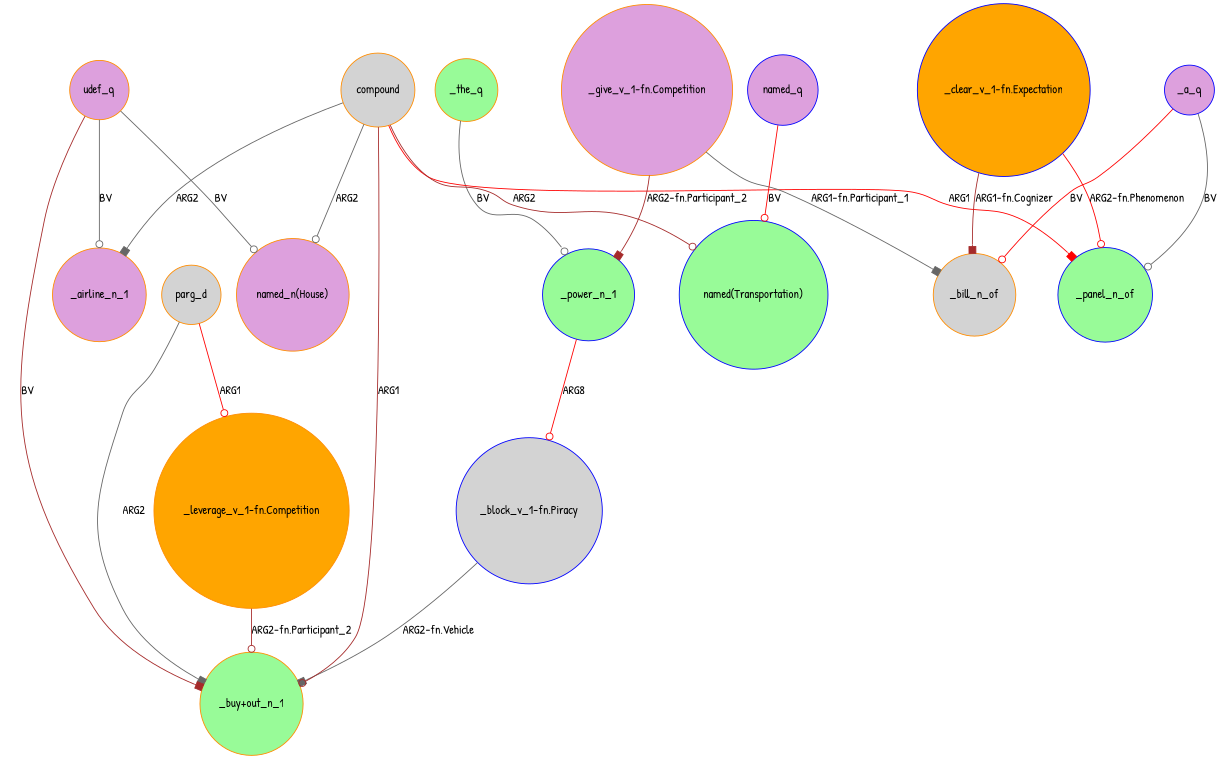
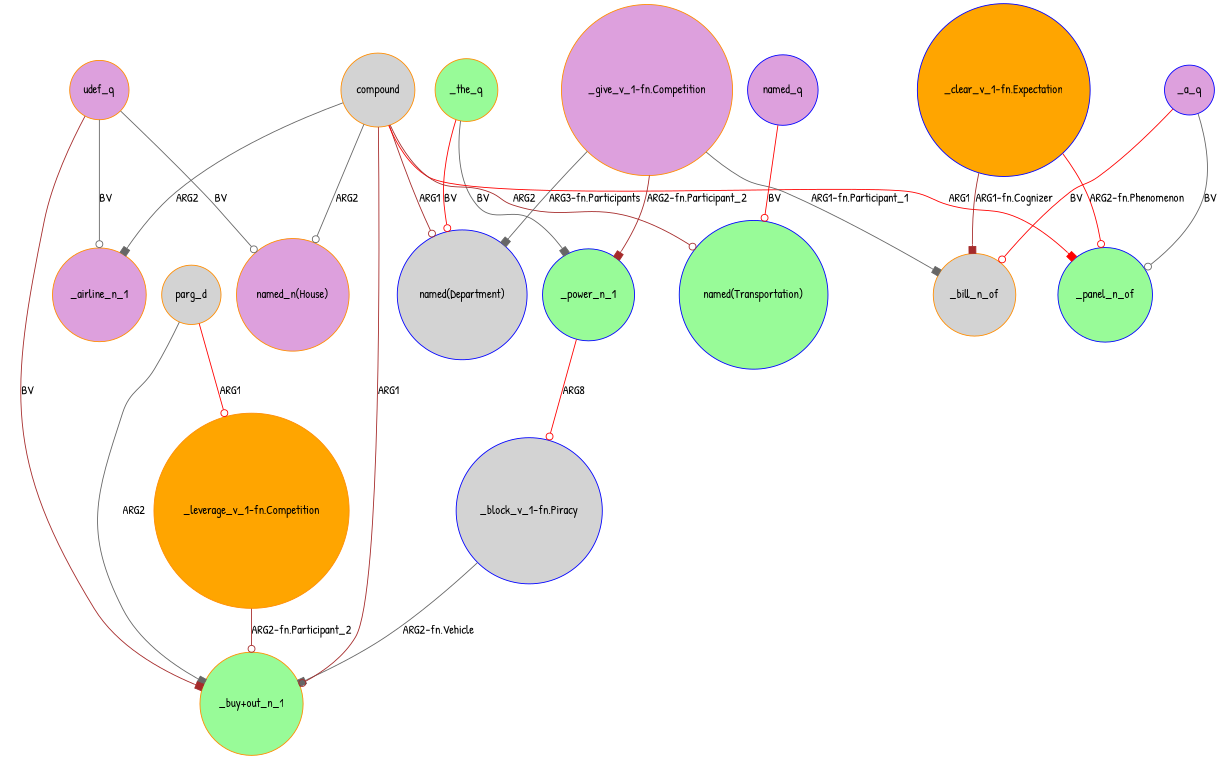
  digraph {
    fontname="Patrick Hand"
    node [color=darkorange fillcolor=plum fontname="Patrick Hand" shape=circle style=filled]
    edge [arrowhead=odot color=gray40 fontname="Patrick Hand"]
    _the_q [fillcolor=palegreen]
    _power_n_1 [color=blue fillcolor=palegreen]
+   "named(Department)" [color=blue fillcolor=lightgrey]
    "_block_v_1-fn.Piracy" [color=blue fillcolor=lightgrey]
    "_buy+out_n_1" [fillcolor=palegreen]
    _a_q [color=blue]
    _panel_n_of [color=blue fillcolor=palegreen]
    _bill_n_of [fillcolor=lightgrey]
    parg_d [fillcolor=lightgrey]
    "_leverage_v_1-fn.Competition" [fillcolor=orange]
    udef_q
    _airline_n_1
    "named_n(House)"
    compound [fillcolor=lightgrey]
    "named(Transportation)" [color=blue fillcolor=palegreen]
    "_give_v_1-fn.Competition"
    n17 [color=blue label=named_q]
    "_clear_v_1-fn.Expectation" [color=blue fillcolor=orange]
-   _the_q -> _power_n_1 [label=BV]
+   _the_q -> _power_n_1 [arrowhead=box label=BV]
+   _the_q -> "named(Department)" [color=red label=BV]
    _power_n_1 -> "_block_v_1-fn.Piracy" [color=red label=ARG8]
    "_block_v_1-fn.Piracy" -> "_buy+out_n_1" [arrowhead=box label="ARG2-fn.Vehicle"]
    _a_q -> _panel_n_of [label=BV]
    _a_q -> _bill_n_of [color=red label=BV]
    parg_d -> "_buy+out_n_1" [arrowhead=box label=ARG2]
    parg_d -> "_leverage_v_1-fn.Competition" [color=red label=ARG1]
    "_leverage_v_1-fn.Competition" -> "_buy+out_n_1" [color=brown label="ARG2-fn.Participant_2"]
    udef_q -> "_buy+out_n_1" [arrowhead=box color=brown label=BV]
    udef_q -> _airline_n_1 [label=BV]
    udef_q -> "named_n(House)" [label=BV]
+   compound -> "named(Department)" [color=brown label=ARG1]
    compound -> "_buy+out_n_1" [color=brown label=ARG1]
    compound -> _panel_n_of [arrowhead=box color=red label=ARG1]
    compound -> _airline_n_1 [arrowhead=box label=ARG2]
    compound -> "named_n(House)" [label=ARG2]
    compound -> "named(Transportation)" [color=brown label=ARG2]
    "_give_v_1-fn.Competition" -> _power_n_1 [arrowhead=box color=brown label="ARG2-fn.Participant_2"]
+   "_give_v_1-fn.Competition" -> "named(Department)" [arrowhead=box label="ARG3-fn.Participants"]
    "_give_v_1-fn.Competition" -> _bill_n_of [arrowhead=box label="ARG1-fn.Participant_1"]
    n17 -> "named(Transportation)" [color=red label=BV]
    "_clear_v_1-fn.Expectation" -> _panel_n_of [color=red label="ARG2-fn.Phenomenon"]
    "_clear_v_1-fn.Expectation" -> _bill_n_of [arrowhead=box color=brown label="ARG1-fn.Cognizer"]
  }
